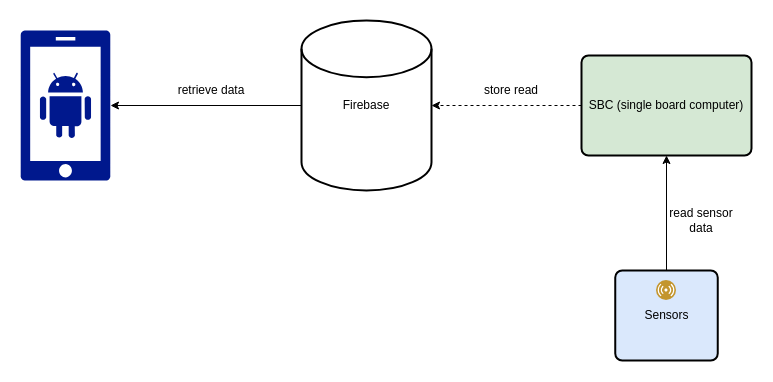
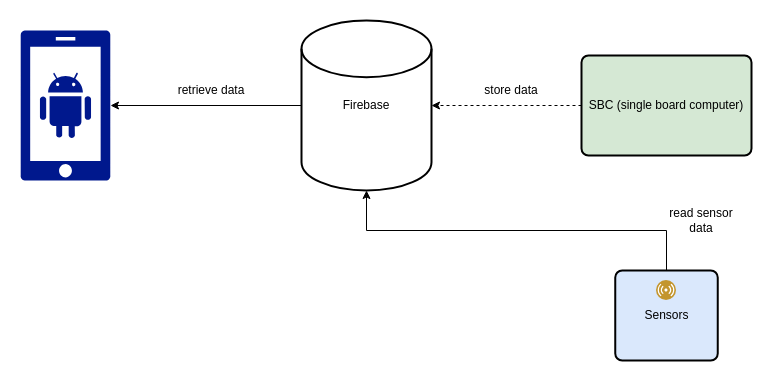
  <mxCell id="0" />
  <mxCell id="1" parent="0" />
  <mxCell id="2" value="" style="aspect=fixed;pointerEvents=1;shadow=0;dashed=0;html=1;strokeColor=none;labelPosition=center;verticalLabelPosition=bottom;verticalAlign=top;align=center;fillColor=#00188D;shape=mxgraph.mscae.enterprise.android_phone" vertex="1" parent="1"><mxGeometry x="20" y="30" width="90" height="150" as="geometry" /></mxCell>
  <mxCell id="3" style="edgeStyle=orthogonalEdgeStyle;rounded=0;orthogonalLoop=1;jettySize=auto;html=1;exitX=0;exitY=0.5;exitDx=0;exitDy=0;exitPerimeter=0;entryX=1;entryY=0.5;entryDx=0;entryDy=0;entryPerimeter=0;" edge="1" parent="1" source="4" target="2"><mxGeometry relative="1" as="geometry" /></mxCell>
  <mxCell id="4" value="Firebase" style="strokeWidth=2;html=1;shape=mxgraph.flowchart.database;whiteSpace=wrap;" vertex="1" parent="1"><mxGeometry x="301" y="20" width="130" height="170" as="geometry" /></mxCell>
  <mxCell id="5" style="edgeStyle=orthogonalEdgeStyle;rounded=0;orthogonalLoop=1;jettySize=auto;html=1;exitX=0;exitY=0.5;exitDx=0;exitDy=0;entryX=1;entryY=0.5;entryDx=0;entryDy=0;entryPerimeter=0;dashed=1;" edge="1" parent="1" source="6" target="4"><mxGeometry relative="1" as="geometry" /></mxCell>
  <mxCell id="6" value="SBC (single board computer)" style="rounded=1;whiteSpace=wrap;html=1;absoluteArcSize=1;arcSize=14;strokeWidth=2;fillColor=#d5e8d4;" vertex="1" parent="1"><mxGeometry x="581" y="55" width="170" height="100" as="geometry" /></mxCell>
  <mxCell id="7" value="" style="shape=image;html=1;verticalAlign=top;verticalLabelPosition=bottom;labelBackgroundColor=#ffffff;imageAspect=0;aspect=fixed;image=https://cdn4.iconfinder.com/data/icons/logos-and-brands/512/272_Raspberry_Pi_logo-128.png" vertex="1" parent="1"><mxGeometry x="651" y="65" width="30" height="30" as="geometry" /></mxCell>
- <mxCell id="8" value="" style="edgeStyle=orthogonalEdgeStyle;rounded=0;orthogonalLoop=1;jettySize=auto;html=1;exitX=0.5;exitY=0;exitDx=0;exitDy=0;entryX=0.5;entryY=1;entryDx=0;entryDy=0;" edge="1" parent="1" source="9" target="6"><mxGeometry relative="1" as="geometry" /></mxCell>
+ <mxCell id="8" value="" style="edgeStyle=orthogonalEdgeStyle;rounded=0;orthogonalLoop=1;jettySize=auto;html=1;exitX=0.5;exitY=0;exitDx=0;exitDy=0;" edge="1" parent="1" source="9" target="4"><mxGeometry relative="1" as="geometry" /></mxCell>
  <mxCell id="9" value="Sensors" style="rounded=1;whiteSpace=wrap;html=1;absoluteArcSize=1;arcSize=14;strokeWidth=2;fillColor=#dae8fc;" vertex="1" parent="1"><mxGeometry x="614.75" y="270" width="102.5" height="90" as="geometry" /></mxCell>
  <mxCell id="10" value="" style="aspect=fixed;perimeter=ellipsePerimeter;html=1;align=center;shadow=0;dashed=0;fontColor=#4277BB;labelBackgroundColor=#ffffff;fontSize=12;spacingTop=3;image;image=img/lib/ibm/users/sensor.svg;" vertex="1" parent="1"><mxGeometry x="656" y="280" width="20" height="20" as="geometry" /></mxCell>
  <mxCell id="11" value="read sensor data" style="text;html=1;strokeColor=none;fillColor=none;align=center;verticalAlign=middle;whiteSpace=wrap;rounded=0;" vertex="1" parent="1"><mxGeometry x="661" y="210" width="80" height="20" as="geometry" /></mxCell>
- <mxCell id="12" value="store read" style="text;html=1;strokeColor=none;fillColor=none;align=center;verticalAlign=middle;whiteSpace=wrap;rounded=0;" vertex="1" parent="1"><mxGeometry x="471" y="80" width="80" height="20" as="geometry" /></mxCell>
+ <mxCell id="12" value="store data" style="text;html=1;strokeColor=none;fillColor=none;align=center;verticalAlign=middle;whiteSpace=wrap;rounded=0;" vertex="1" parent="1"><mxGeometry x="471" y="80" width="80" height="20" as="geometry" /></mxCell>
  <mxCell id="13" value="retrieve data" style="text;html=1;strokeColor=none;fillColor=none;align=center;verticalAlign=middle;whiteSpace=wrap;rounded=0;" vertex="1" parent="1"><mxGeometry x="171" y="80" width="80" height="20" as="geometry" /></mxCell>
